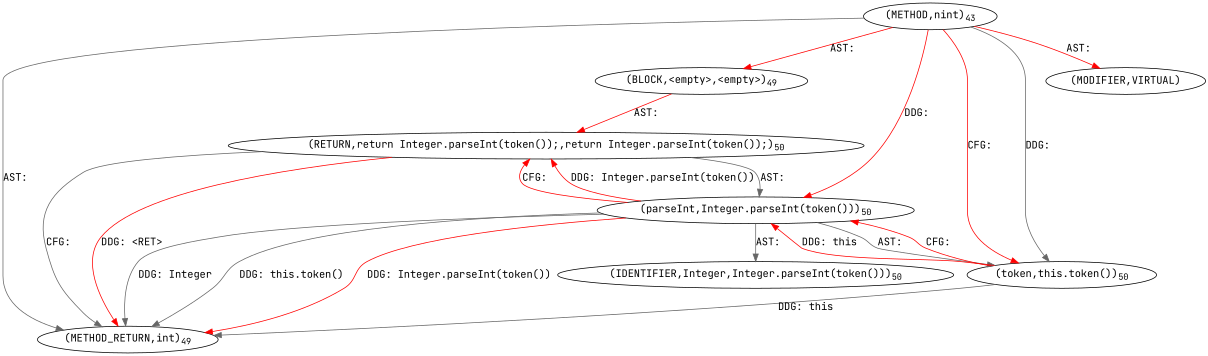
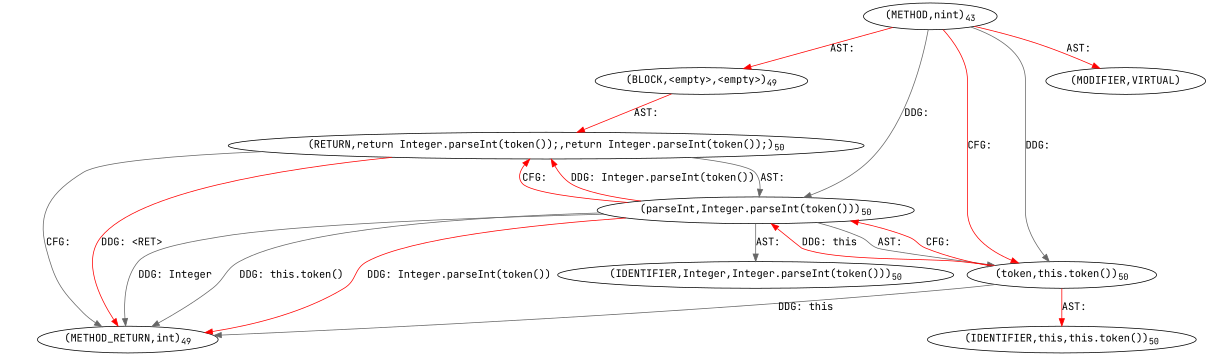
  digraph {
    fontname="JetBrains Mono"
    node [fontname="JetBrains Mono"]
    edge [color=red fontname="JetBrains Mono"]
    n1 [label=<(METHOD,nint)<SUB>43</SUB>>]
    n2 [label=<(BLOCK,&lt;empty&gt;,&lt;empty&gt;)<SUB>49</SUB>>]
    n3 [label=<(parseInt,Integer.parseInt(token()))<SUB>50</SUB>>]
    n4 [label=<(token,this.token())<SUB>50</SUB>>]
    n5 [label=<(MODIFIER,VIRTUAL)>]
    n6 [label=<(METHOD_RETURN,int)<SUB>49</SUB>>]
    n7 [label=<(RETURN,return Integer.parseInt(token());,return Integer.parseInt(token());)<SUB>50</SUB>>]
    n8 [label=<(IDENTIFIER,Integer,Integer.parseInt(token()))<SUB>50</SUB>>]
+   n9 [label=<(IDENTIFIER,this,this.token())<SUB>50</SUB>>]
    n1 -> n2 [label="AST: "]
-   n1 -> n3 [label="DDG: "]
+   n1 -> n3 [color=gray40 label="DDG: "]
    n1 -> n4 [label="CFG: "]
    n1 -> n4 [color=gray40 label="DDG: "]
    n1 -> n5 [label="AST: "]
-   n1 -> n6 [color=gray40 label="AST: "]
    n2 -> n7 [label="AST: "]
    n3 -> n4 [color=gray40 label="AST: "]
    n3 -> n6 [color=gray40 label="DDG: Integer"]
    n3 -> n6 [color=gray40 label="DDG: this.token()"]
    n3 -> n6 [label="DDG: Integer.parseInt(token())"]
    n3 -> n7 [label="CFG: "]
    n3 -> n7 [label="DDG: Integer.parseInt(token())"]
    n3 -> n8 [color=gray40 label="AST: "]
    n4 -> n3 [label="CFG: "]
    n4 -> n3 [label="DDG: this"]
    n4 -> n6 [color=gray40 label="DDG: this"]
+   n4 -> n9 [label="AST: "]
    n7 -> n3 [color=gray40 label="AST: "]
    n7 -> n6 [color=gray40 label="CFG: "]
    n7 -> n6 [label="DDG: &lt;RET&gt;"]
  }
